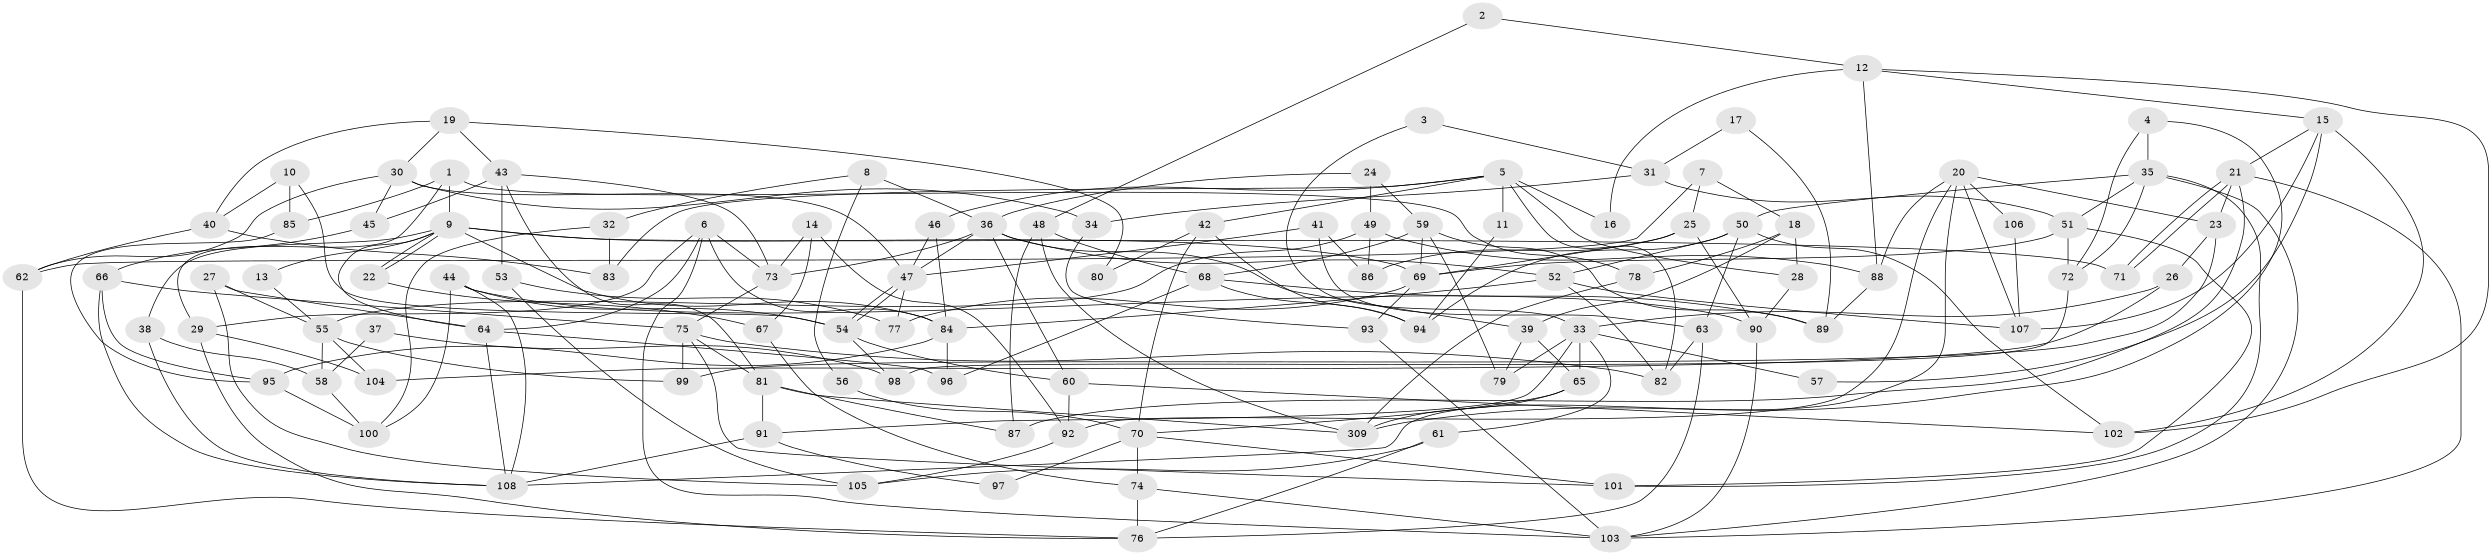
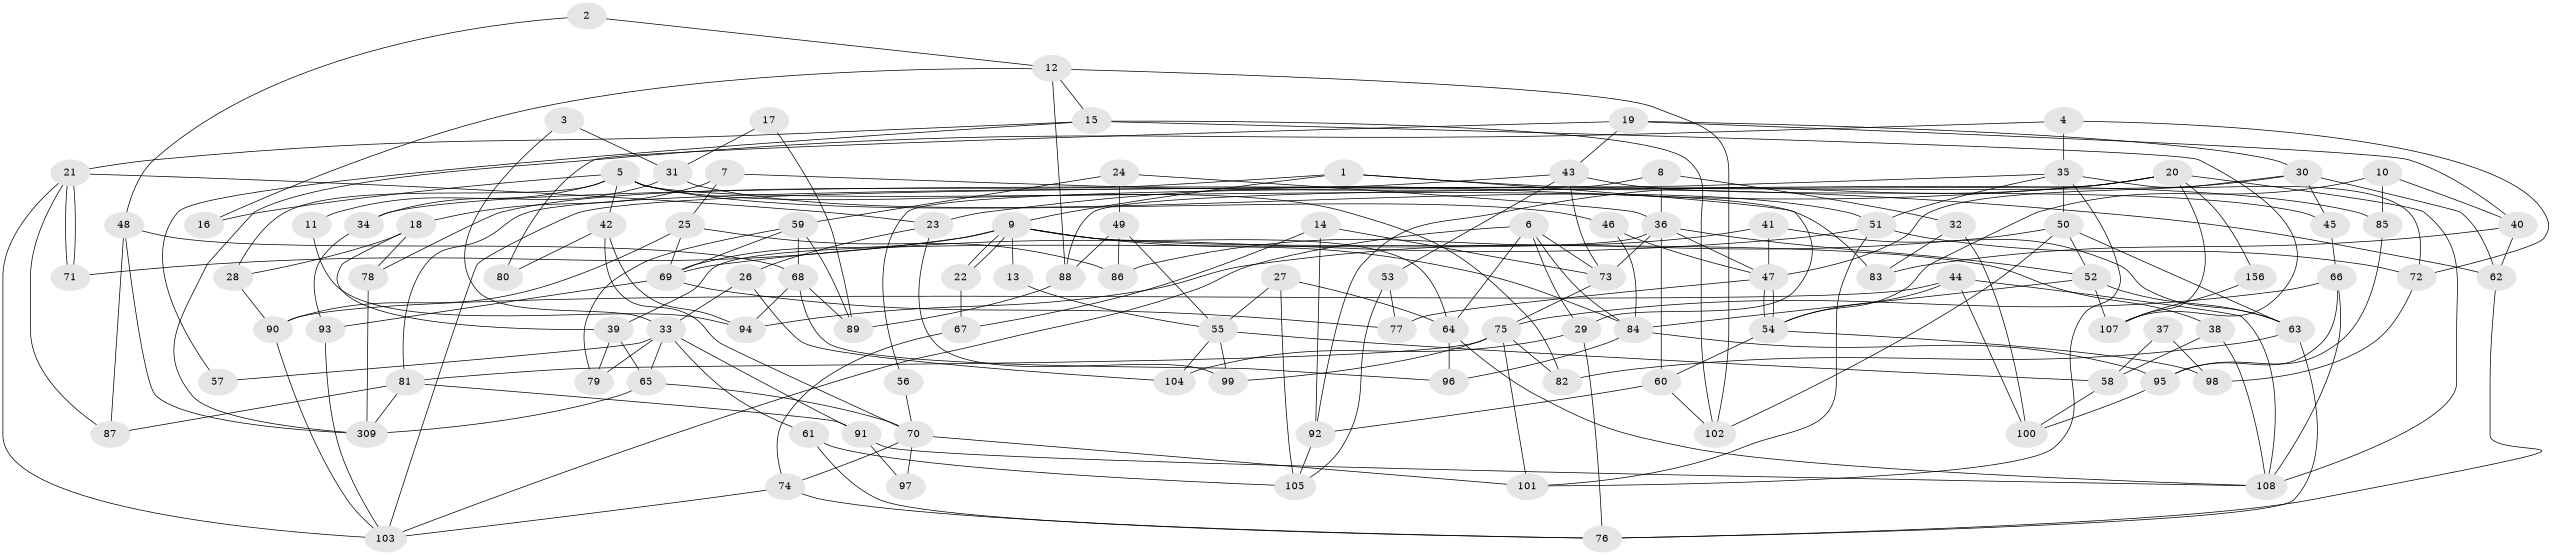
  graph {
    node [color=gray90 style=filled]
    1
    9
    29
    78
    85
    64
    84
    13
    22
    38
    69
    71
    104
    76
    n15 [label=309]
    95
    2
    12
    48
    16
    15
    88
    102
    68
    87
    3
    31
    33
    34
    51
    57
    61
    65
    79
    91
    4
    35
    72
    103
    50
    101
    98
    5
    11
    28
    42
    46
    82
    83
    94
    90
    80
    70
    47
    6
    73
    108
    96
    75
    7
    18
    25
    62
    39
    86
    89
    8
    32
    36
    56
    100
    52
    60
    55
    67
    58
    93
    77
    10
    40
    54
    21
    107
    99
    14
    92
    74
    105
    23
    17
    19
    30
    43
    45
    53
    81
    20
-   106
+   106 [label=156]
    26
    24
    49
    59
    27
    66
    97
    63
    37
    41
    44
    1 -- 9
    1 -- 29
    1 -- 78
    1 -- 85
    9 -- 64
    9 -- 84
    9 -- 13
    9 -- 22
    9 -- 22
    9 -- 38
    9 -- 69
    9 -- 71
    29 -- 104
    29 -- 76
    78 -- n15
    85 -- 95
    64 -- 108
    64 -- 96
    84 -- 95
    84 -- 96
    13 -- 55
    22 -- 67
    38 -- 108
    38 -- 58
    69 -- 93
    69 -- 77
    95 -- 100
    2 -- 12
    2 -- 48
    12 -- 16
    12 -- 15
    12 -- 88
    12 -- 102
    48 -- n15
    48 -- 68
    48 -- 87
    15 -- 102
    15 -- 57
    15 -- 21
    15 -- 107
    88 -- 89
    68 -- 94
    68 -- 96
    68 -- 89
    3 -- 31
    3 -- 33
    31 -- 34
    31 -- 51
    33 -- 57
    33 -- 61
    33 -- 65
    33 -- 79
    33 -- 91
    34 -- 93
    51 -- 69
    51 -- 72
    51 -- 101
    61 -- 76
    61 -- 105
    65 -- n15
    65 -- 70
    91 -- 108
    91 -- 97
    4 -- n15
    4 -- 35
    4 -- 72
    35 -- 51
    35 -- 72
    35 -- 103
    35 -- 50
    35 -- 101
    72 -- 98
    50 -- 102
    50 -- 94
    50 -- 52
    50 -- 63
    5 -- 16
    5 -- 11
    5 -- 28
    5 -- 42
    5 -- 46
    5 -- 82
    5 -- 83
    11 -- 94
    28 -- 90
    42 -- 94
    42 -- 80
    42 -- 70
    46 -- 84
    46 -- 47
    90 -- 103
    70 -- 101
    70 -- 74
    70 -- 97
    47 -- 77
    47 -- 54
    47 -- 54
    6 -- 29
    6 -- 64
    6 -- 84
    6 -- 103
    6 -- 73
    73 -- 75
    75 -- 101
    75 -- 82
    75 -- 99
    75 -- 81
    7 -- 18
    7 -- 25
    7 -- 62
    18 -- 78
    18 -- 28
    18 -- 39
    25 -- 69
    25 -- 90
    25 -- 86
    62 -- 76
    39 -- 65
    39 -- 79
    8 -- 32
    8 -- 36
    8 -- 56
    32 -- 83
    32 -- 100
    36 -- 47
    36 -- 73
    36 -- 39
    36 -- 52
    36 -- 60
    56 -- 70
    52 -- 84
-   52 -- 82
+   52 -- 63
    52 -- 107
    60 -- 102
    60 -- 92
    55 -- 104
    55 -- 58
    55 -- 99
    67 -- 74
    58 -- 100
    93 -- 103
    10 -- 85
    10 -- 40
    10 -- 54
    40 -- 83
    40 -- 62
    54 -- 98
    54 -- 60
    21 -- 71
    21 -- 71
    21 -- 87
    21 -- 103
    21 -- 23
    14 -- 73
    14 -- 67
    14 -- 92
    92 -- 105
    74 -- 76
    74 -- 103
    23 -- 99
    23 -- 26
    17 -- 31
    17 -- 89
    19 -- 80
    19 -- 40
    19 -- 30
    19 -- 43
    30 -- 34
    30 -- 47
    30 -- 62
    30 -- 45
    43 -- 73
    43 -- 45
    43 -- 53
    43 -- 81
    45 -- 66
    53 -- 77
    53 -- 105
    81 -- n15
    81 -- 87
    81 -- 91
    20 -- 88
    20 -- 108
    20 -- 107
    20 -- 92
    20 -- 23
    20 -- 106
    106 -- 107
    26 -- 104
    26 -- 33
    24 -- 36
    24 -- 49
    24 -- 59
    49 -- 88
    49 -- 86
    49 -- 55
    59 -- 69
    59 -- 68
    59 -- 79
    59 -- 89
    27 -- 64
    27 -- 55
    27 -- 105
    66 -- 95
    66 -- 108
    66 -- 75
    63 -- 76
    63 -- 82
    37 -- 98
    37 -- 58
    41 -- 47
    41 -- 86
    41 -- 63
    44 -- 90
    44 -- 108
    44 -- 100
    44 -- 54
  }
